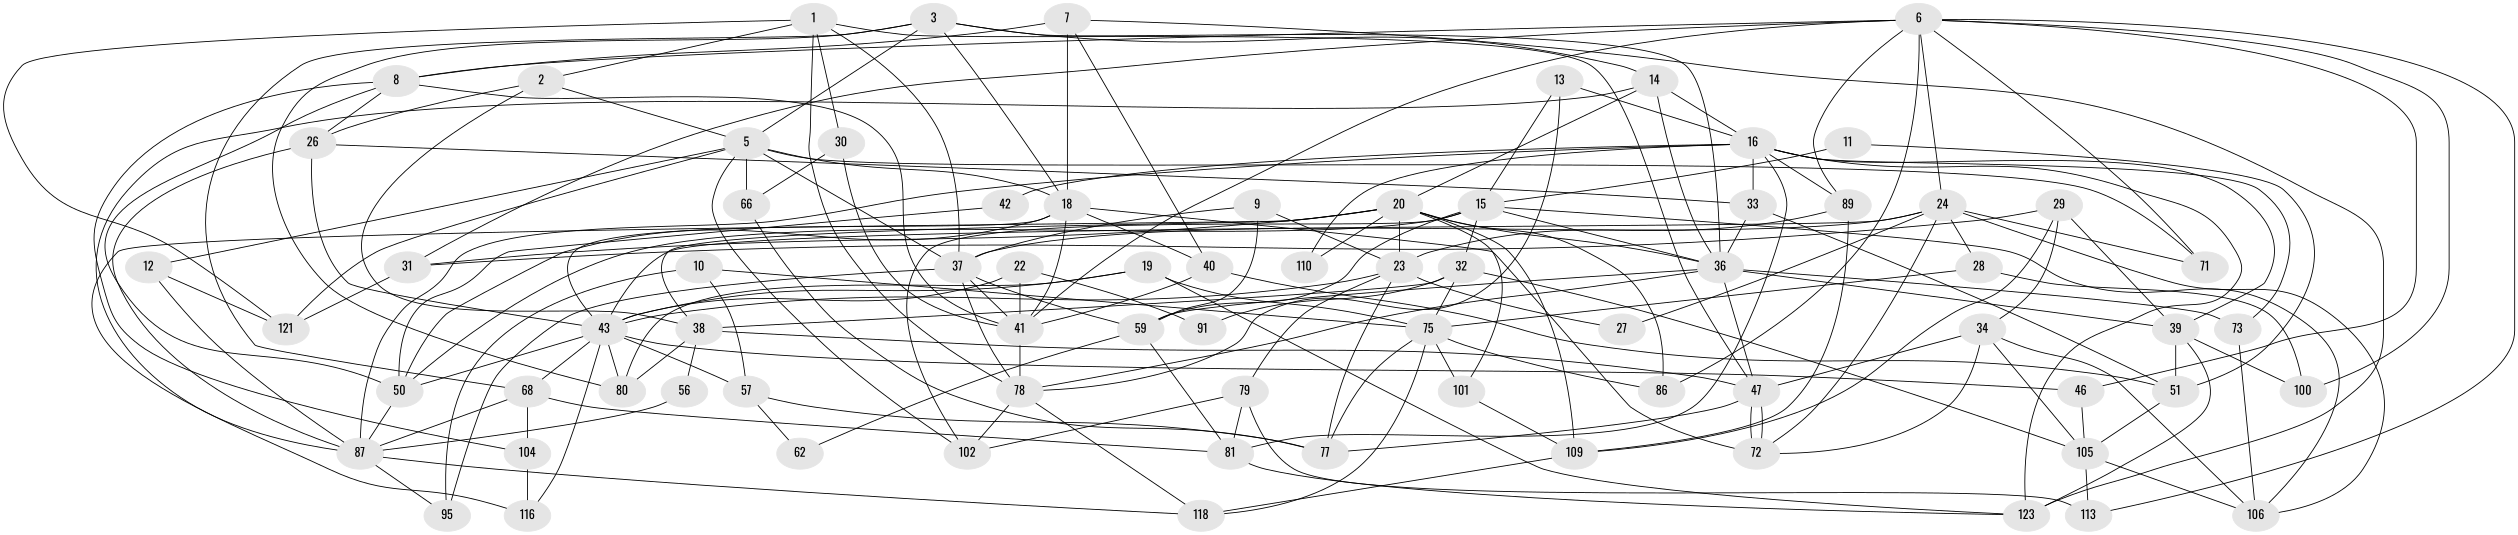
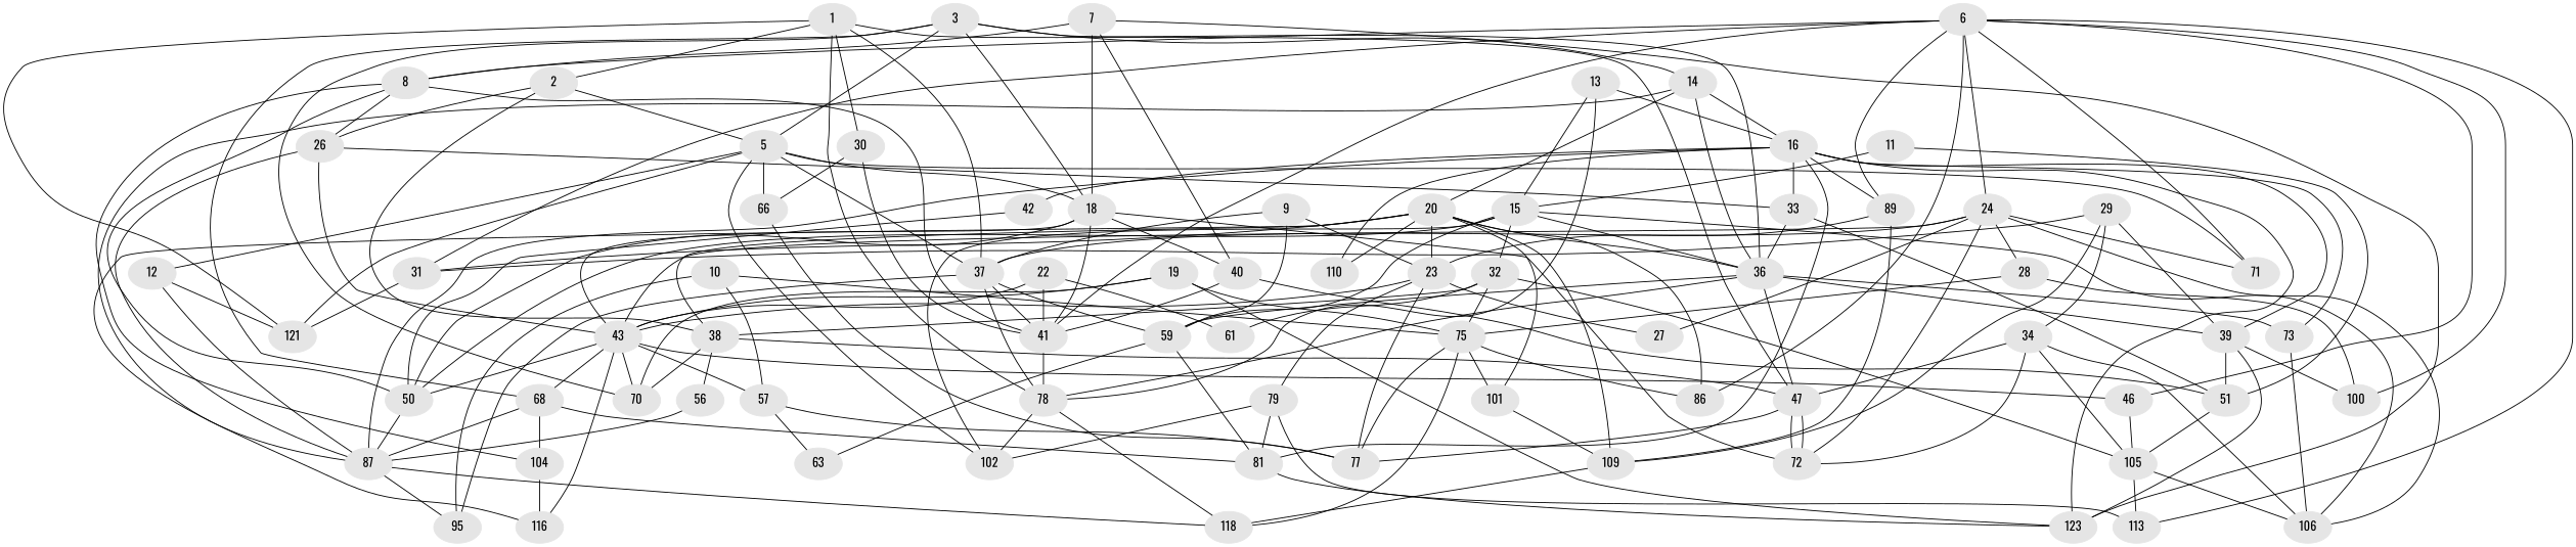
  graph {
    fontname=Oswald
    node [color=gray90 fontname=Oswald style=filled]
    edge [fontname=Oswald]
    1 [super="+94"]
    2 [super="+4"]
    30
    37 [super="+83"]
    47 [super="+49"]
    78 [super="+119+122"]
    121
    5 [super="+63+74+45"]
    26 [super="+54"]
    38 [super="+88"]
    66
    41 [super="+95+76"]
    59 [super="+60+70"]
    n14 [label=95]
    72
    77
    102
    118
    18 [super="+55+48"]
    12
    71
    87 [super="+112"]
    33
    43 [super="+115+69"]
-   80
+   80 [label=70]
    56
    3 [super="+124"]
    14 [super="+64"]
    36 [super="+44+117"]
    68 [super="+99"]
    16 [super="+65"]
    20 [super="+25+58"]
    40
    50 [super="+103"]
    39 [super="+67"]
    73
    104
    81
    23 [super="+126"]
    27
    79 [super="+107"]
    6 [super="+82+84+35"]
    8
    24 [super="+125"]
    31 [super="+108"]
    46
    86
    89
    100
    113
    106
    28 [super="+53"]
    105
    109
    7 [super="+17"]
    123
    51
    116
    9 [super="+96"]
-   62
+   62 [label=63]
    10
    57
    75 [super="+92+93"]
    101
    15 [super="+21"]
    32
    11
    13
    42
    110
-   61 [label=91]
+   61
    19 [super="+52"]
    22
    29
    34 [super="+98"]
    1 -- 2
    1 -- 30
    1 -- 37
    1 -- 47
    1 -- 78
    1 -- 121
    2 -- 5
    2 -- 26
    2 -- 38
    30 -- 66
    30 -- 41
    37 -- 78
    37 -- 41 [weight=2]
    37 -- 59 [weight=2]
    37 -- n14
    47 -- 72
    47 -- 72
    47 -- 77
    78 -- 102
    78 -- 118
    5 -- 37
    5 -- 121
    5 -- 66
    5 -- 102
    5 -- 18
    5 -- 12
    5 -- 71
    26 -- 87
    26 -- 33
    26 -- 43
    38 -- 47
    38 -- 80
    38 -- 56
    66 -- 77
    41 -- 78
    59 -- 81
    59 -- 62
    18 -- 41 [weight=2]
    18 -- 72
    18 -- 43
    18 -- 40
    18 -- 50
    12 -- 121
    12 -- 87
    87 -- n14
    87 -- 118
    33 -- 36
    33 -- 51
    43 -- 80
    43 -- 68
    43 -- 50
    43 -- 46
    43 -- 116
    43 -- 57
    56 -- 87
    3 -- 5 [weight=2]
    3 -- 18
    3 -- 80
    3 -- 14
    3 -- 36 [weight=2]
    3 -- 68
    14 -- 87 [weight=2]
    14 -- 36 [weight=2]
    14 -- 16
    14 -- 20
    36 -- 47
    36 -- 78
    36 -- 59
    36 -- 39
    36 -- 73
    68 -- 87
    68 -- 104
    68 -- 81
    16 -- 87
    16 -- 33
    16 -- 39
    16 -- 73
    16 -- 81
    16 -- 89
    16 -- 123
    16 -- 42
    16 -- 110
    20 -- 38
    20 -- 36
    20 -- 23
    20 -- 31 [weight=2]
    20 -- 86
    20 -- 109
    20 -- 116
    20 -- 101
    20 -- 110
    40 -- 41
    40 -- 51
    50 -- 87
    39 -- 100
    39 -- 123
    39 -- 51
    73 -- 106
    104 -- 116
    81 -- 123
    23 -- 77
    23 -- 43
    23 -- 27
    23 -- 79
    79 -- 102
    79 -- 81
    79 -- 113
    6 -- 41
    6 -- 71
    6 -- 8
    6 -- 24
    6 -- 31
    6 -- 46
    6 -- 86
    6 -- 89
    6 -- 100
    6 -- 113
    8 -- 26
    8 -- 41
    8 -- 50
    8 -- 104
    24 -- 37
    24 -- 72
    24 -- 71
    24 -- 43
    24 -- 27
    24 -- 106
    24 -- 28
    31 -- 121
    46 -- 105
    89 -- 23
    89 -- 109
    28 -- 100
    28 -- 75
    105 -- 113
    105 -- 106
    109 -- 118
    7 -- 18 [weight=2]
    7 -- 40
    7 -- 8
    7 -- 123
    51 -- 105
    9 -- 37
    9 -- 59
    9 -- 23
    10 -- n14
    10 -- 57
    10 -- 75
    57 -- 77
    57 -- 62
    75 -- 77
    75 -- 118
    75 -- 86
    75 -- 101
    101 -- 109
    15 -- 59
    15 -- 102
    15 -- 36
    15 -- 50
    15 -- 106
    15 -- 32
    32 -- 38
    32 -- 105
    32 -- 75
    32 -- 61
    11 -- 51
    11 -- 15
    13 -- 78
    13 -- 16
    13 -- 15
    42 -- 50
    19 -- 43
    19 -- 80
    19 -- 123
    19 -- 75
    22 -- 41
    22 -- 43
    22 -- 61
    29 -- 39
    29 -- 31
    29 -- 109
    29 -- 34
    34 -- 47
    34 -- 72
    34 -- 106
    34 -- 105
  }
